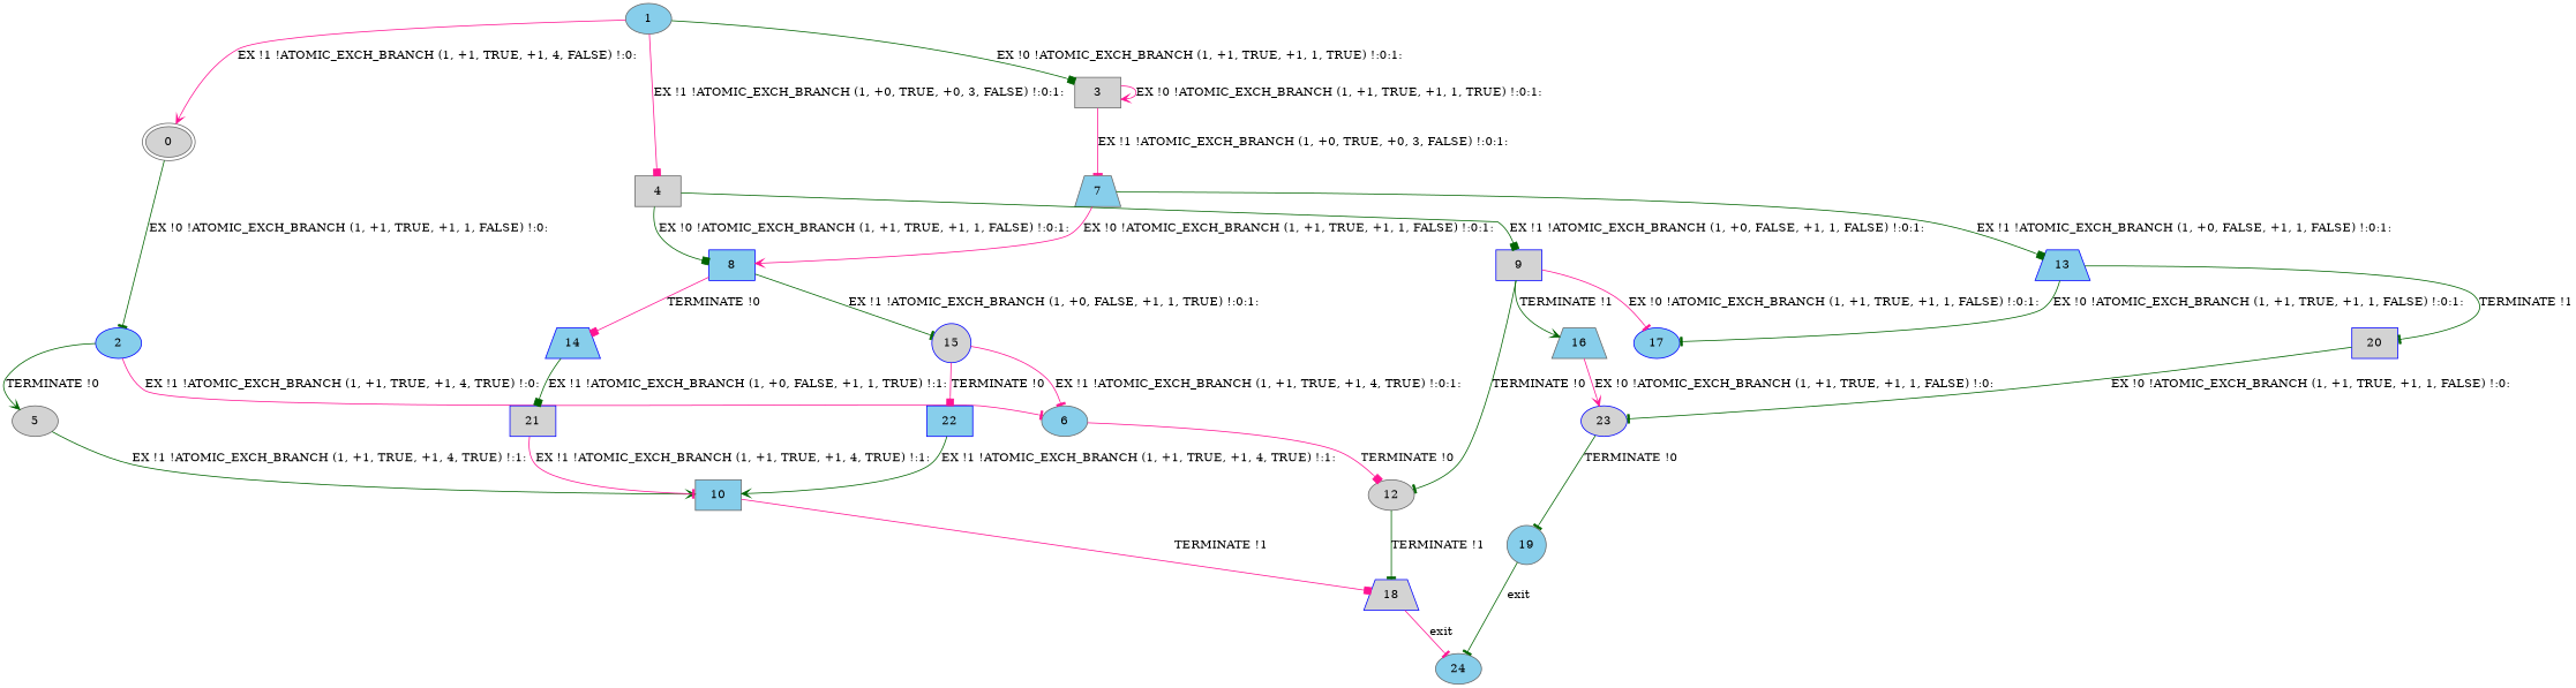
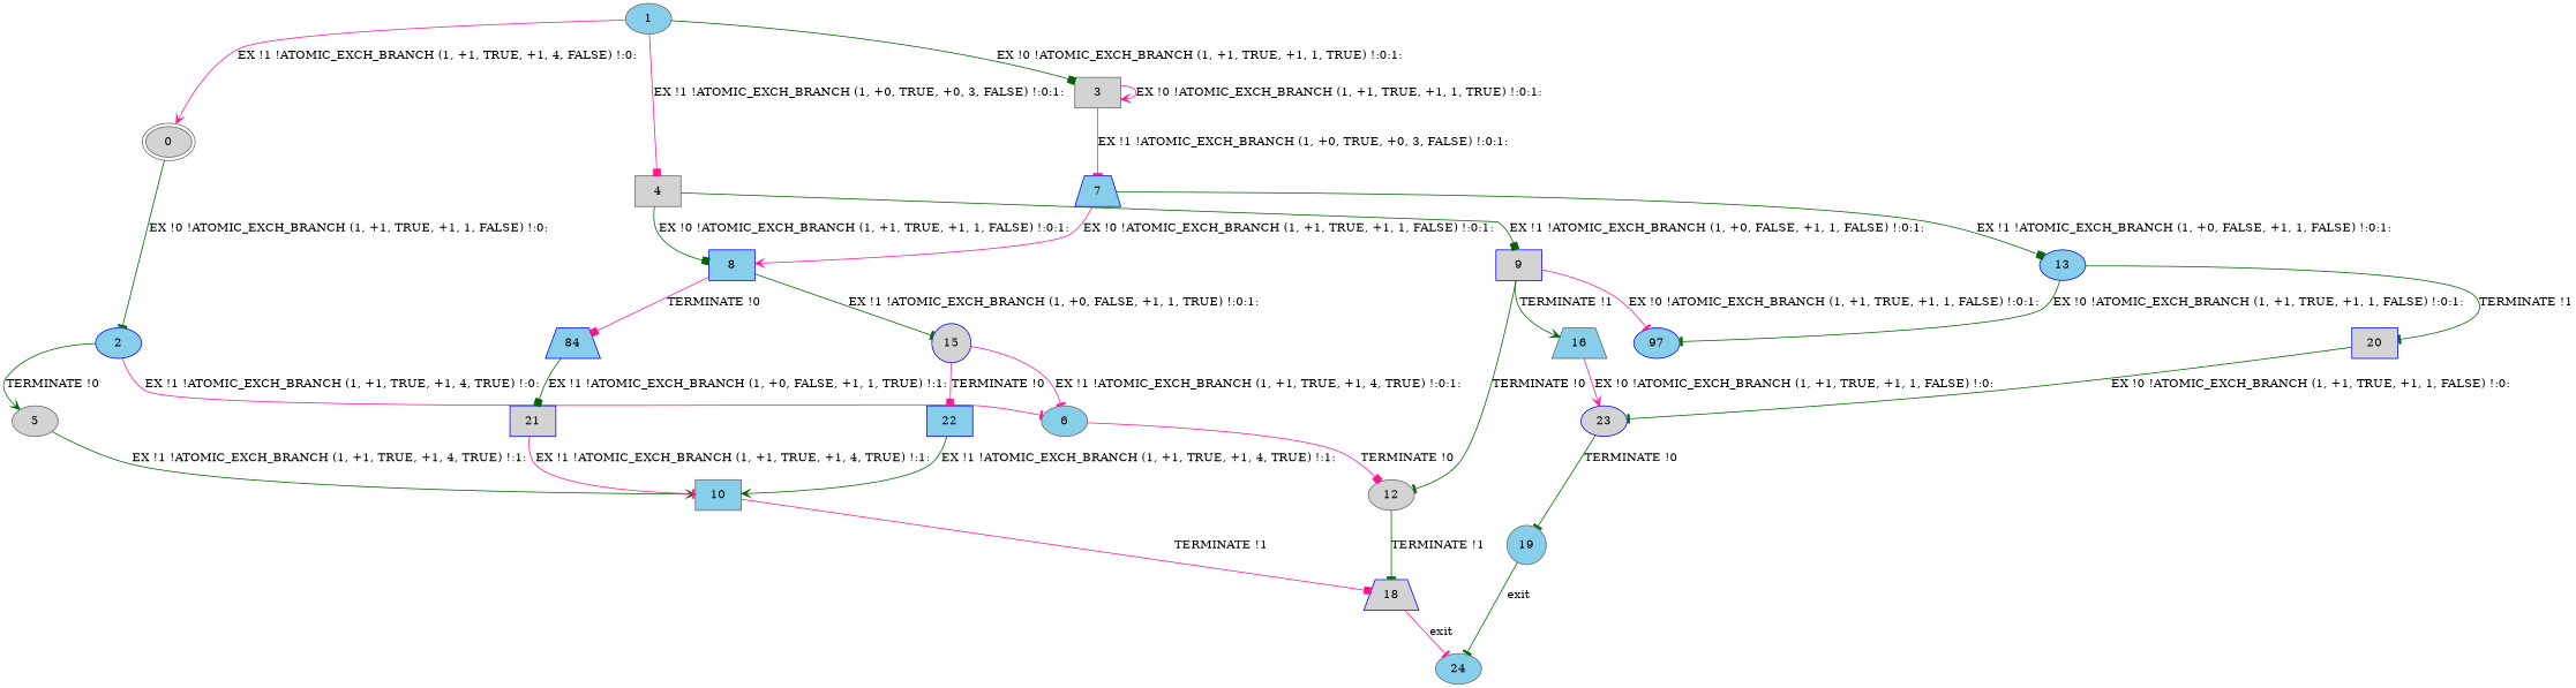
  digraph {
    node [color=gray40 fillcolor=skyblue shape=ellipse style=filled]
    edge [arrowhead=tee color=darkgreen]
    0 [fillcolor=lightgrey peripheries=2]
    2 [color=blue]
    1
    3 [fillcolor=lightgrey shape=box]
    4 [fillcolor=lightgrey shape=box]
    5 [fillcolor=lightgrey]
    6
-   7 [shape=trapezium]
+   7 [color=blue shape=trapezium]
    8 [color=blue shape=box]
    9 [color=blue fillcolor=lightgrey shape=box]
    10 [shape=box]
    12 [fillcolor=lightgrey]
-   13 [color=blue shape=trapezium]
-   14 [color=blue shape=trapezium]
+   13 [color=blue]
+   14 [color=blue shape=trapezium label=84]
    15 [color=blue fillcolor=lightgrey shape=circle]
    16 [shape=trapezium]
-   17 [color=blue]
+   17 [color=blue label=97]
    18 [color=blue fillcolor=lightgrey shape=trapezium]
    20 [color=blue fillcolor=lightgrey shape=box]
    21 [color=blue fillcolor=lightgrey shape=box]
    22 [color=blue shape=box]
    23 [color=blue fillcolor=lightgrey]
    24
    19 [shape=circle]
    0 -> 2 [label="EX !0 !ATOMIC_EXCH_BRANCH (1, +1, TRUE, +1, 1, FALSE) !:0:"]
    2 -> 5 [arrowhead=vee label="TERMINATE !0"]
    2 -> 6 [color=deeppink label="EX !1 !ATOMIC_EXCH_BRANCH (1, +1, TRUE, +1, 4, TRUE) !:0:"]
    1 -> 0 [arrowhead=vee color=deeppink label="EX !1 !ATOMIC_EXCH_BRANCH (1, +1, TRUE, +1, 4, FALSE) !:0:"]
    1 -> 3 [arrowhead=box label="EX !0 !ATOMIC_EXCH_BRANCH (1, +1, TRUE, +1, 1, TRUE) !:0:1:"]
    1 -> 4 [arrowhead=box color=deeppink label="EX !1 !ATOMIC_EXCH_BRANCH (1, +0, TRUE, +0, 3, FALSE) !:0:1:"]
    3 -> 3 [arrowhead=vee color=deeppink label="EX !0 !ATOMIC_EXCH_BRANCH (1, +1, TRUE, +1, 1, TRUE) !:0:1:"]
    3 -> 7 [color=deeppink label="EX !1 !ATOMIC_EXCH_BRANCH (1, +0, TRUE, +0, 3, FALSE) !:0:1:"]
    4 -> 8 [arrowhead=box label="EX !0 !ATOMIC_EXCH_BRANCH (1, +1, TRUE, +1, 1, FALSE) !:0:1:"]
    4 -> 9 [arrowhead=box label="EX !1 !ATOMIC_EXCH_BRANCH (1, +0, FALSE, +1, 1, FALSE) !:0:1:"]
    5 -> 10 [arrowhead=vee label="EX !1 !ATOMIC_EXCH_BRANCH (1, +1, TRUE, +1, 4, TRUE) !:1:"]
    6 -> 12 [arrowhead=box color=deeppink label="TERMINATE !0"]
    7 -> 8 [arrowhead=vee color=deeppink label="EX !0 !ATOMIC_EXCH_BRANCH (1, +1, TRUE, +1, 1, FALSE) !:0:1:"]
    7 -> 13 [arrowhead=box label="EX !1 !ATOMIC_EXCH_BRANCH (1, +0, FALSE, +1, 1, FALSE) !:0:1:"]
    8 -> 14 [arrowhead=box color=deeppink label="TERMINATE !0"]
    8 -> 15 [label="EX !1 !ATOMIC_EXCH_BRANCH (1, +0, FALSE, +1, 1, TRUE) !:0:1:"]
    9 -> 12 [label="TERMINATE !0"]
    9 -> 16 [arrowhead=vee label="TERMINATE !1"]
    9 -> 17 [color=deeppink label="EX !0 !ATOMIC_EXCH_BRANCH (1, +1, TRUE, +1, 1, FALSE) !:0:1:"]
    10 -> 18 [arrowhead=box color=deeppink label="TERMINATE !1"]
    12 -> 18 [label="TERMINATE !1"]
    13 -> 17 [label="EX !0 !ATOMIC_EXCH_BRANCH (1, +1, TRUE, +1, 1, FALSE) !:0:1:"]
    13 -> 20 [label="TERMINATE !1"]
    14 -> 21 [arrowhead=box label="EX !1 !ATOMIC_EXCH_BRANCH (1, +0, FALSE, +1, 1, TRUE) !:1:"]
    15 -> 6 [color=deeppink label="EX !1 !ATOMIC_EXCH_BRANCH (1, +1, TRUE, +1, 4, TRUE) !:0:1:"]
    15 -> 22 [arrowhead=box color=deeppink label="TERMINATE !0"]
    16 -> 23 [arrowhead=vee color=deeppink label="EX !0 !ATOMIC_EXCH_BRANCH (1, +1, TRUE, +1, 1, FALSE) !:0:"]
    18 -> 24 [color=deeppink label=exit]
    20 -> 23 [label="EX !0 !ATOMIC_EXCH_BRANCH (1, +1, TRUE, +1, 1, FALSE) !:0:"]
    21 -> 10 [color=deeppink label="EX !1 !ATOMIC_EXCH_BRANCH (1, +1, TRUE, +1, 4, TRUE) !:1:"]
    22 -> 10 [arrowhead=vee label="EX !1 !ATOMIC_EXCH_BRANCH (1, +1, TRUE, +1, 4, TRUE) !:1:"]
    23 -> 19 [label="TERMINATE !0"]
    19 -> 24 [label=exit]
  }
